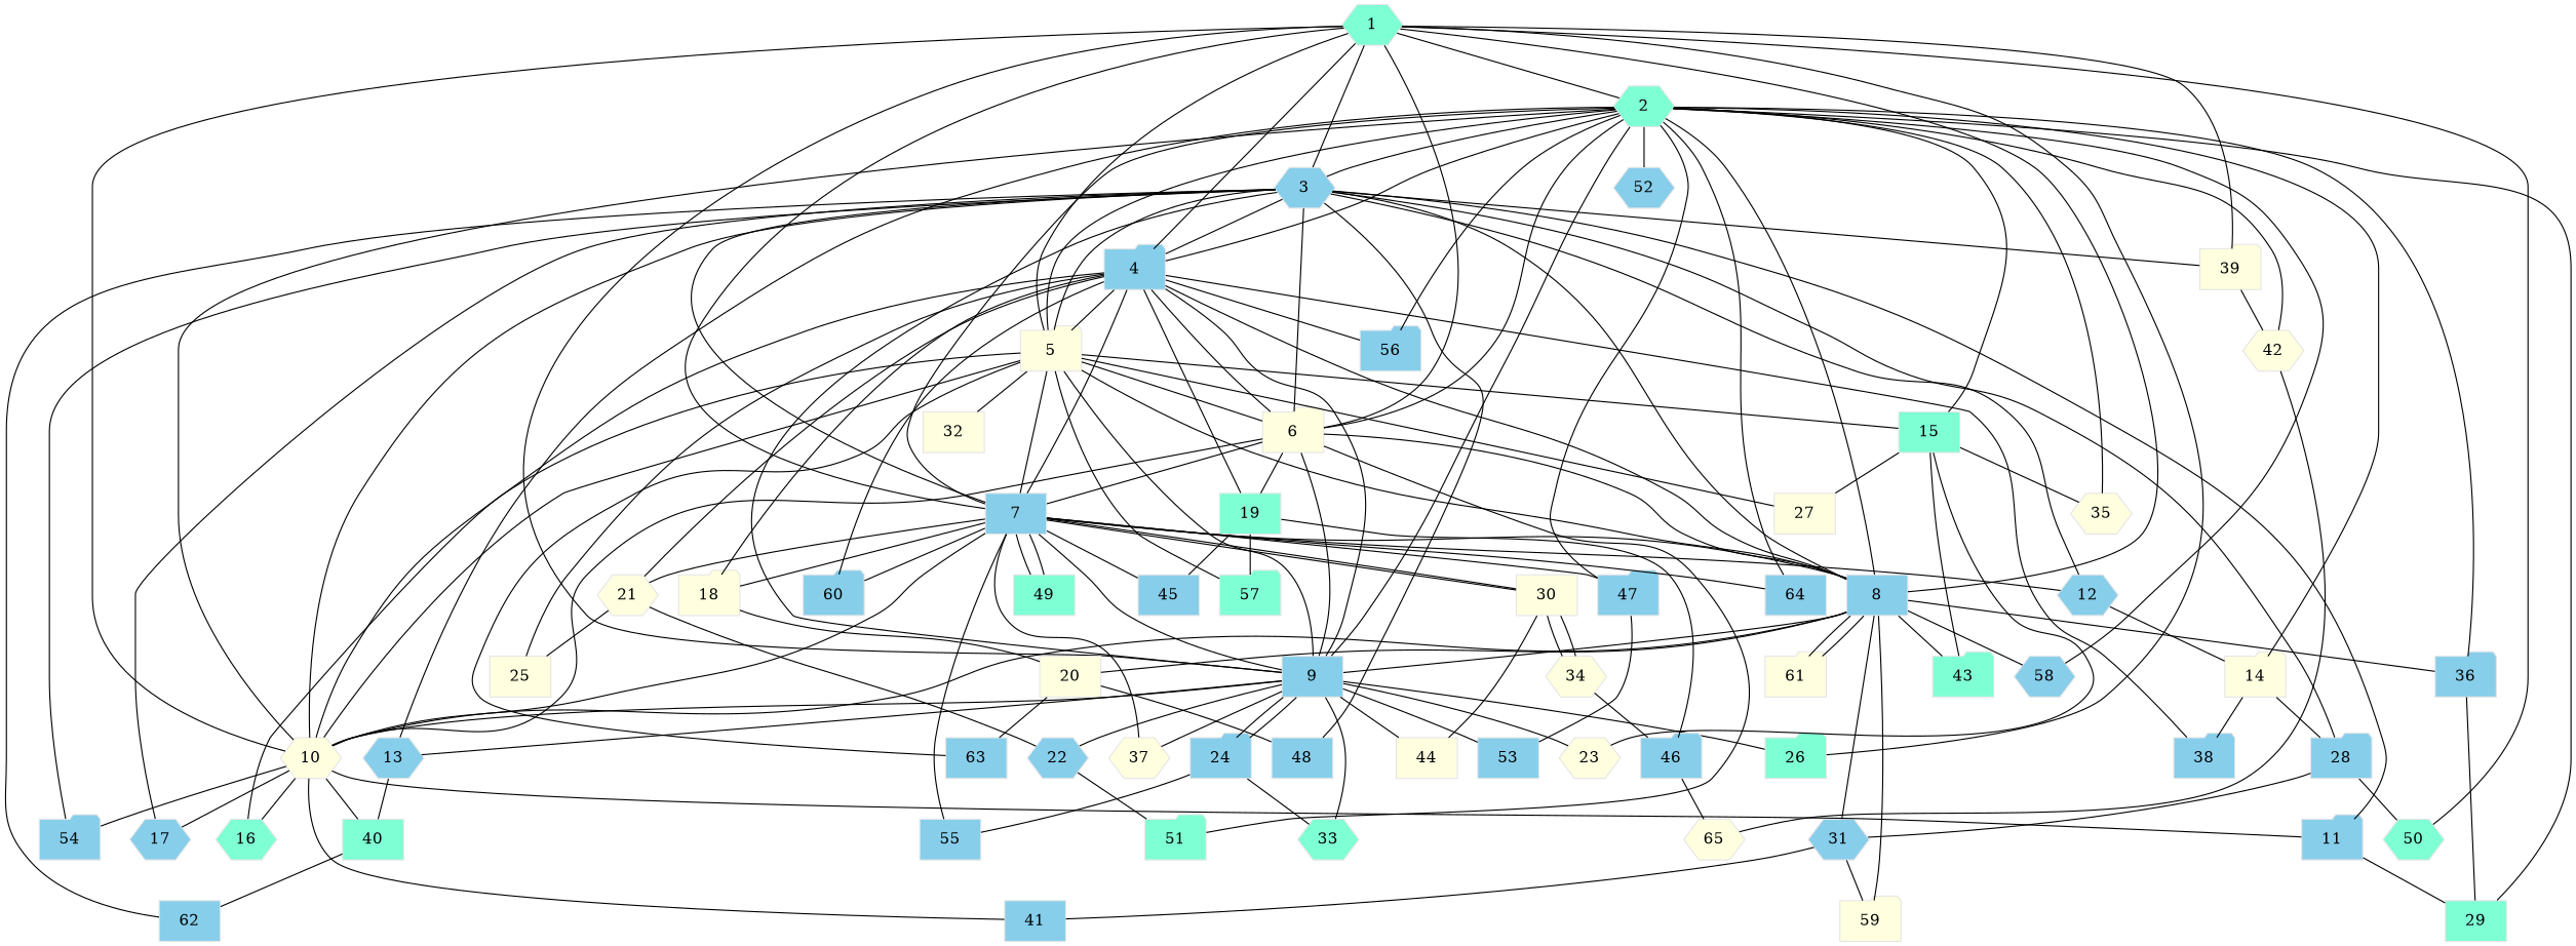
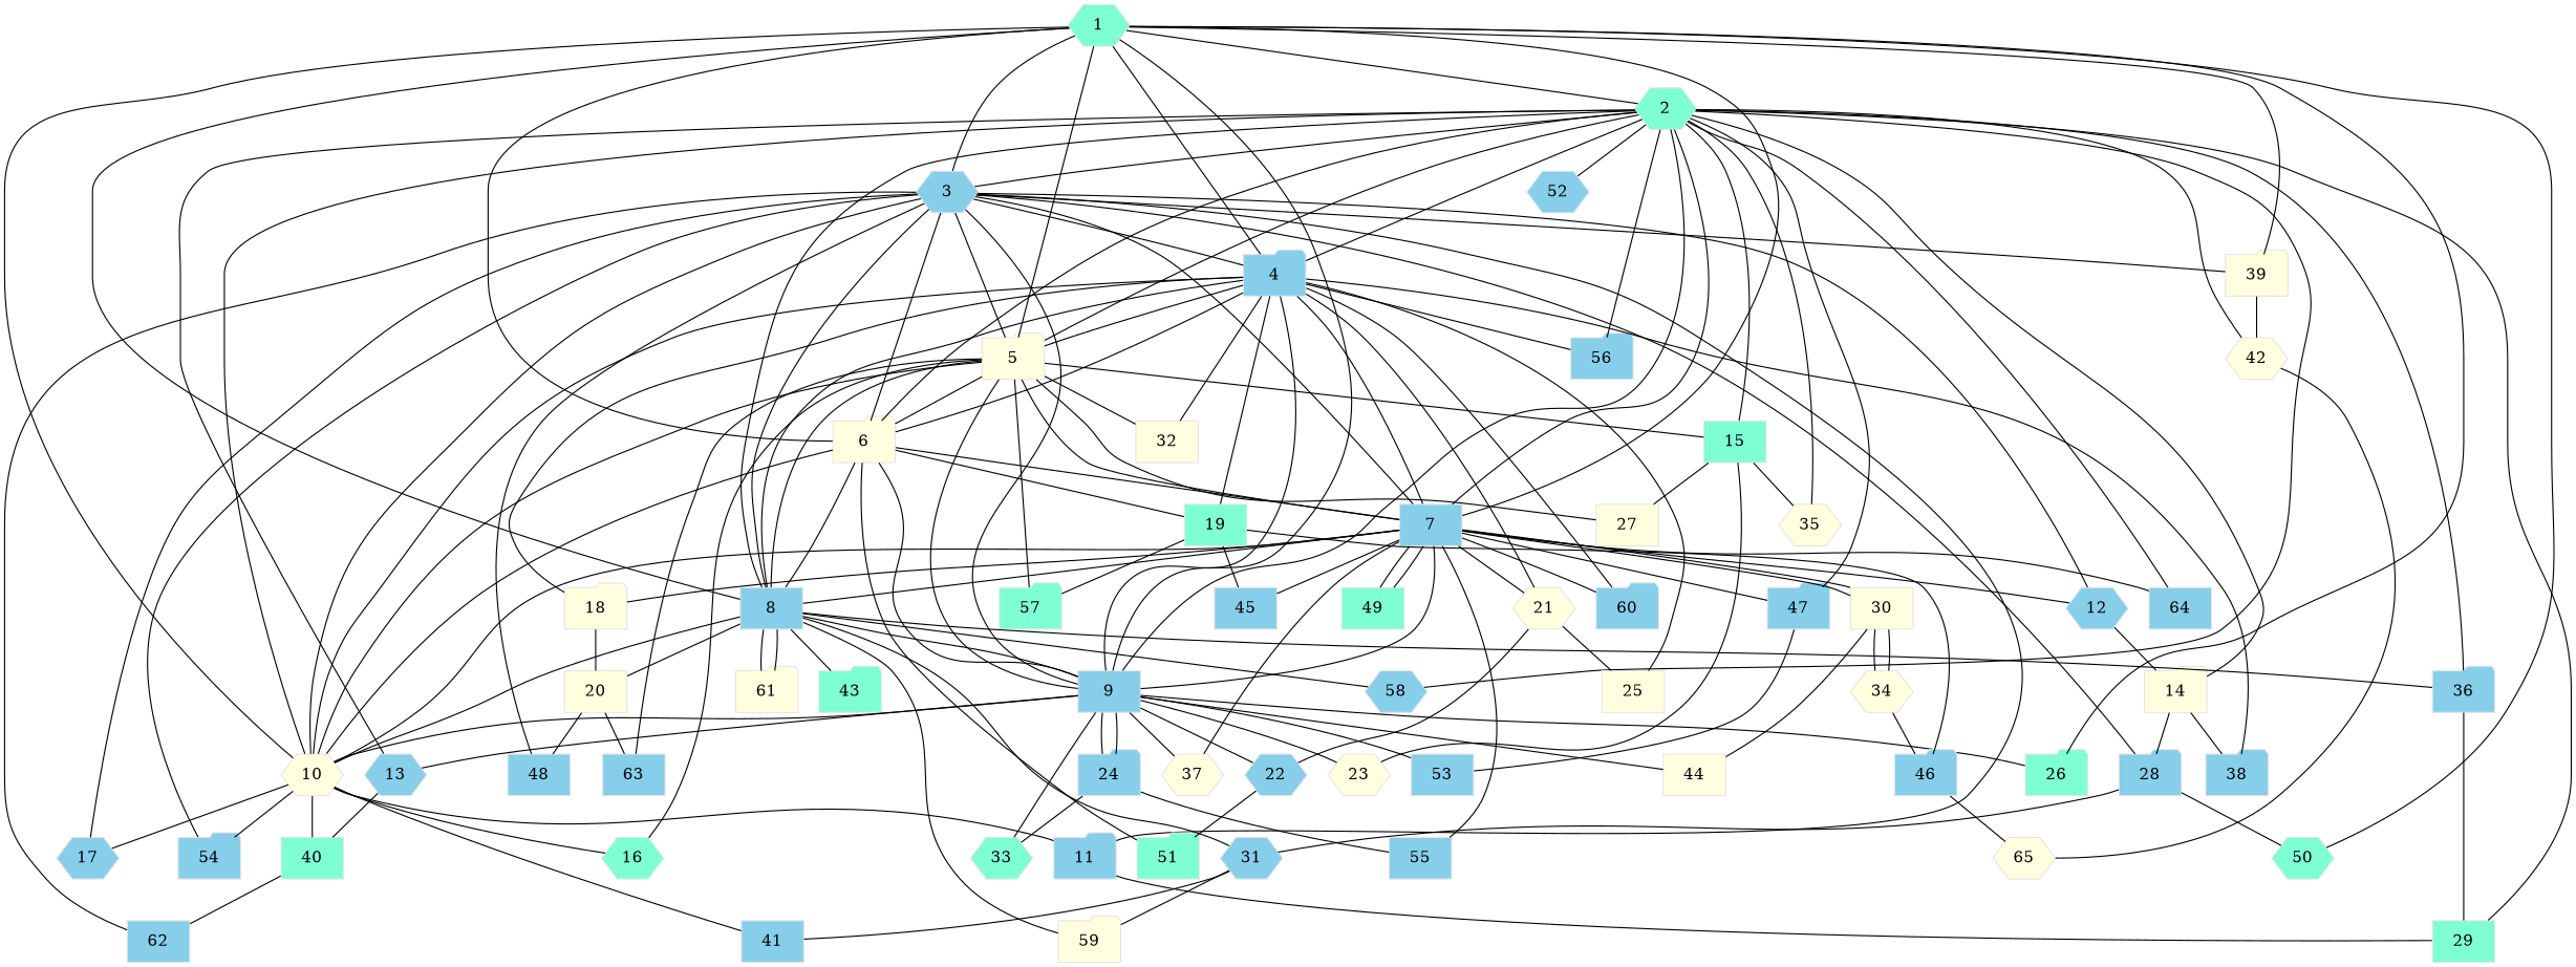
  graph {
    node [color=gray90 fillcolor=skyblue shape=folder style=filled]
    1 [fillcolor=aquamarine shape=hexagon]
    2 [fillcolor=aquamarine shape=hexagon]
    3 [shape=hexagon]
    4
    5 [fillcolor=lightyellow]
    6 [fillcolor=lightyellow]
    7 [shape=box]
    8 [shape=box]
    9 [shape=box]
    10 [fillcolor=lightyellow shape=hexagon]
    26 [fillcolor=aquamarine]
    39 [fillcolor=lightyellow]
    50 [fillcolor=aquamarine shape=hexagon]
    13 [shape=hexagon]
    14 [fillcolor=lightyellow]
    15 [fillcolor=aquamarine shape=box]
    29 [fillcolor=aquamarine shape=box]
    35 [fillcolor=lightyellow shape=hexagon]
    36
    42 [fillcolor=lightyellow shape=hexagon]
    47
    52 [shape=hexagon]
    56
    58 [shape=hexagon]
    64 [shape=box]
    11
    12 [shape=hexagon]
    17 [shape=hexagon]
    28
    48 [shape=box]
    54
    62 [shape=box]
    18 [fillcolor=lightyellow]
    19 [fillcolor=aquamarine shape=box]
    21 [fillcolor=lightyellow shape=hexagon]
    25 [fillcolor=lightyellow shape=box]
    32 [fillcolor=lightyellow shape=box]
    38
    60
    16 [fillcolor=aquamarine shape=hexagon]
    27 [fillcolor=lightyellow shape=box]
    57 [fillcolor=aquamarine]
    63 [shape=box]
    51 [fillcolor=aquamarine]
    30 [fillcolor=lightyellow shape=box]
    37 [fillcolor=lightyellow shape=hexagon]
    45 [shape=box]
    49 [fillcolor=aquamarine shape=box]
    55 [shape=box]
    20 [fillcolor=lightyellow shape=box]
    31 [shape=hexagon]
    43 [fillcolor=aquamarine]
    59 [fillcolor=lightyellow]
    61 [fillcolor=lightyellow]
    22 [shape=hexagon]
    23 [fillcolor=lightyellow shape=hexagon]
    24
    33 [fillcolor=aquamarine shape=hexagon]
    44 [fillcolor=lightyellow shape=box]
    53 [shape=box]
    40 [fillcolor=aquamarine shape=box]
    41 [shape=box]
    65 [fillcolor=lightyellow shape=hexagon]
    46
    34 [fillcolor=lightyellow shape=hexagon]
    1 -- 2
    1 -- 3
    1 -- 4
    1 -- 5
    1 -- 6
    1 -- 7
    1 -- 8
    1 -- 9
    1 -- 10
    1 -- 26
    1 -- 39
    1 -- 50
    2 -- 3
    2 -- 4
    2 -- 5
    2 -- 6
    2 -- 7
    2 -- 8
    2 -- 9
    2 -- 10
    2 -- 13
    2 -- 14
    2 -- 15
    2 -- 29
    2 -- 35
    2 -- 36
    2 -- 42
    2 -- 47
    2 -- 52
    2 -- 56
    2 -- 58
    2 -- 64
    3 -- 4
    3 -- 5
    3 -- 6
    3 -- 7
    3 -- 8
    3 -- 9
    3 -- 10
    3 -- 39
    3 -- 11
    3 -- 12
    3 -- 17
    3 -- 28
    3 -- 48
    3 -- 54
    3 -- 62
    4 -- 5
    4 -- 6
    4 -- 7
    4 -- 8
    4 -- 9
    4 -- 10
    4 -- 56
    4 -- 18
    4 -- 19
    4 -- 21
    4 -- 25
+   4 -- 32
    4 -- 38
    4 -- 60
    5 -- 6
    5 -- 7
    5 -- 8
    5 -- 9
    5 -- 10
    5 -- 15
    5 -- 32
    5 -- 16
    5 -- 27
    5 -- 57
    5 -- 63
    6 -- 7
    6 -- 8
    6 -- 9
    6 -- 10
    6 -- 19
    6 -- 51
    7 -- 8
    7 -- 9
    7 -- 10
    7 -- 47
    7 -- 64
    7 -- 12
    7 -- 18
    7 -- 21
    7 -- 60
    7 -- 30
    7 -- 30
    7 -- 37
    7 -- 45
    7 -- 49
    7 -- 49
    7 -- 55
    8 -- 9
    8 -- 10
    8 -- 36
    8 -- 58
    8 -- 20
    8 -- 31
    8 -- 43
    8 -- 59
    8 -- 61
    8 -- 61
    9 -- 10
    9 -- 26
    9 -- 13
    9 -- 37
    9 -- 22
    9 -- 23
    9 -- 24
    9 -- 24
    9 -- 33
    9 -- 44
    9 -- 53
    10 -- 11
    10 -- 17
    10 -- 54
    10 -- 16
    10 -- 40
    10 -- 41
    39 -- 42
    13 -- 40
    14 -- 28
    14 -- 38
    15 -- 35
    15 -- 27
-   15 -- 43
    15 -- 23
    36 -- 29
    42 -- 65
    47 -- 53
    11 -- 29
    12 -- 14
    28 -- 50
    28 -- 31
    18 -- 20
    19 -- 57
    19 -- 45
    19 -- 46
    21 -- 25
    21 -- 22
    30 -- 44
    30 -- 34
    30 -- 34
    20 -- 48
    20 -- 63
    31 -- 59
    31 -- 41
    22 -- 51
    24 -- 55
    24 -- 33
    40 -- 62
    46 -- 65
    34 -- 46
  }
